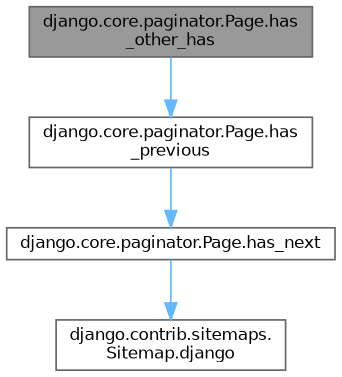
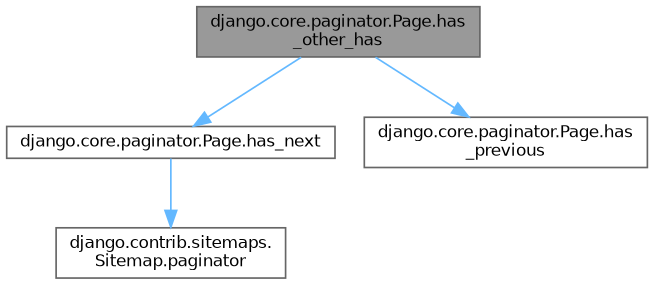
  digraph {
    rankdir=TB
    node [color=grey40 fillcolor=white fontname=Helvetica fontsize=10 shape=box style=filled]
    edge [color=steelblue1 fontname=Helvetica fontsize=10 labelfontname=Helvetica labelfontsize=10 style=solid]
    n1 [color=gray40 fillcolor=grey60 fontcolor=black height=0.2 label="django.core.paginator.Page.has\l_other_has" width=0.4]
    n2 [height=0.2 label="django.core.paginator.Page.has_next" width=0.4]
    n3 [height=0.2 label="django.core.paginator.Page.has\l_previous" width=0.4]
-   n4 [height=0.2 label="django.contrib.sitemaps.\lSitemap.django" width=0.4]
-   n3 -> n2
+   n4 [height=0.2 label="django.contrib.sitemaps.\lSitemap.paginator" width=0.4]
+   n1 -> n2
    n1 -> n3
    n2 -> n4
  }
